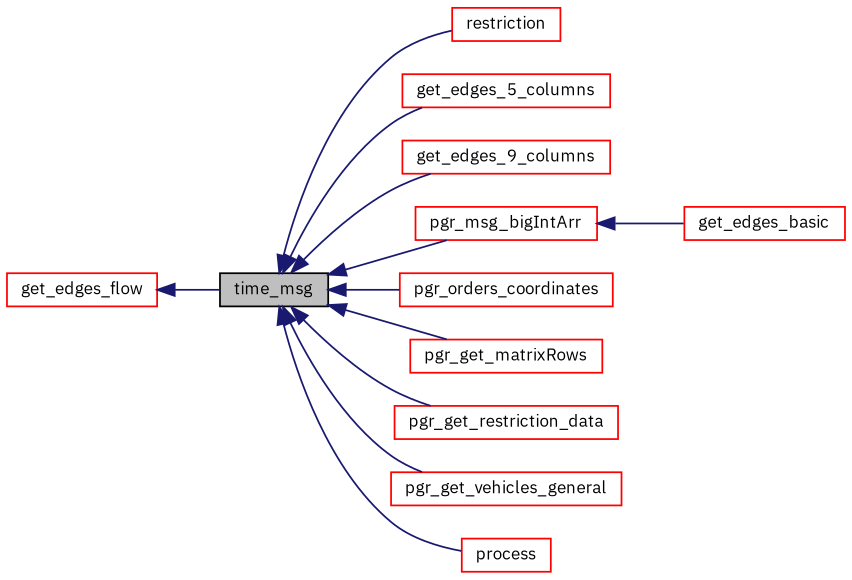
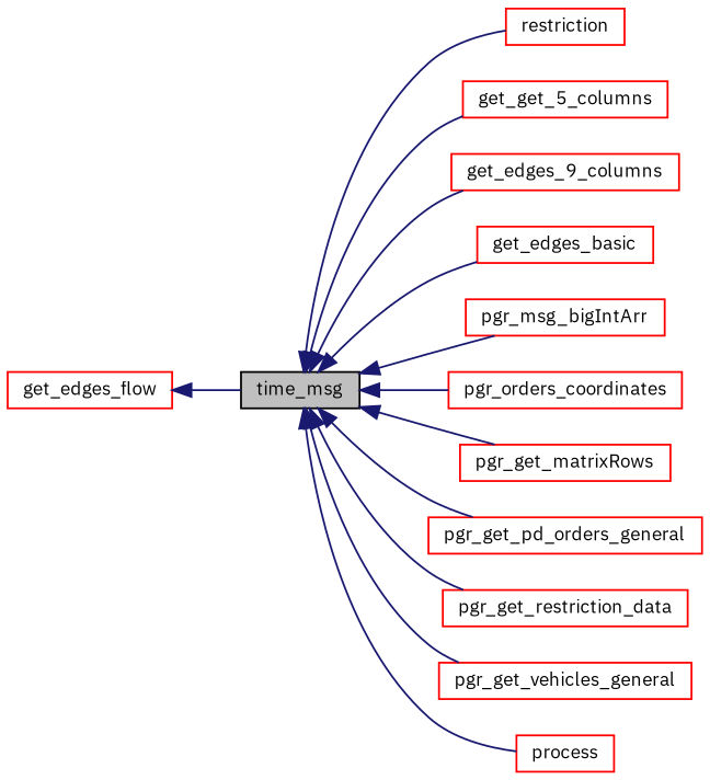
  digraph {
    fontname="IBM Plex Sans"
    rankdir=LR
    node [color=red fillcolor=white fontname="IBM Plex Sans" fontsize=10 shape=record style=filled]
    edge [color=midnightblue dir=back fontname="IBM Plex Sans" fontsize=10 labelfontname=Helvetica labelfontsize=10 style=solid]
    n1 [color=black fillcolor=grey75 fontcolor=black height=0.2 label=time_msg width=0.4]
    n2 [height=0.2 label=restriction width=0.4]
-   n3 [height=0.2 label=get_edges_5_columns width=0.4]
+   n3 [height=0.2 label=get_get_5_columns width=0.4]
    n4 [height=0.2 label=get_edges_9_columns width=0.4]
    n5 [height=0.2 label=get_edges_basic width=0.4]
    n6 [height=0.2 label=pgr_msg_bigIntArr width=0.4]
    n7 [height=0.2 label=pgr_orders_coordinates width=0.4]
    n8 [height=0.2 label=pgr_get_matrixRows width=0.4]
+   n9 [height=0.2 label=pgr_get_pd_orders_general width=0.4]
    n10 [height=0.2 label=pgr_get_restriction_data width=0.4]
    n11 [height=0.2 label=pgr_get_vehicles_general width=0.4]
    n12 [height=0.2 label=process width=0.4]
    n13 [height=0.2 label=get_edges_flow width=0.4]
    n1 -> n2
    n1 -> n3
    n1 -> n4
-   n6 -> n5
+   n1 -> n5
    n1 -> n6
    n1 -> n7
    n1 -> n8
+   n1 -> n9
    n1 -> n10
    n1 -> n11
    n1 -> n12
    n13 -> n1
  }
